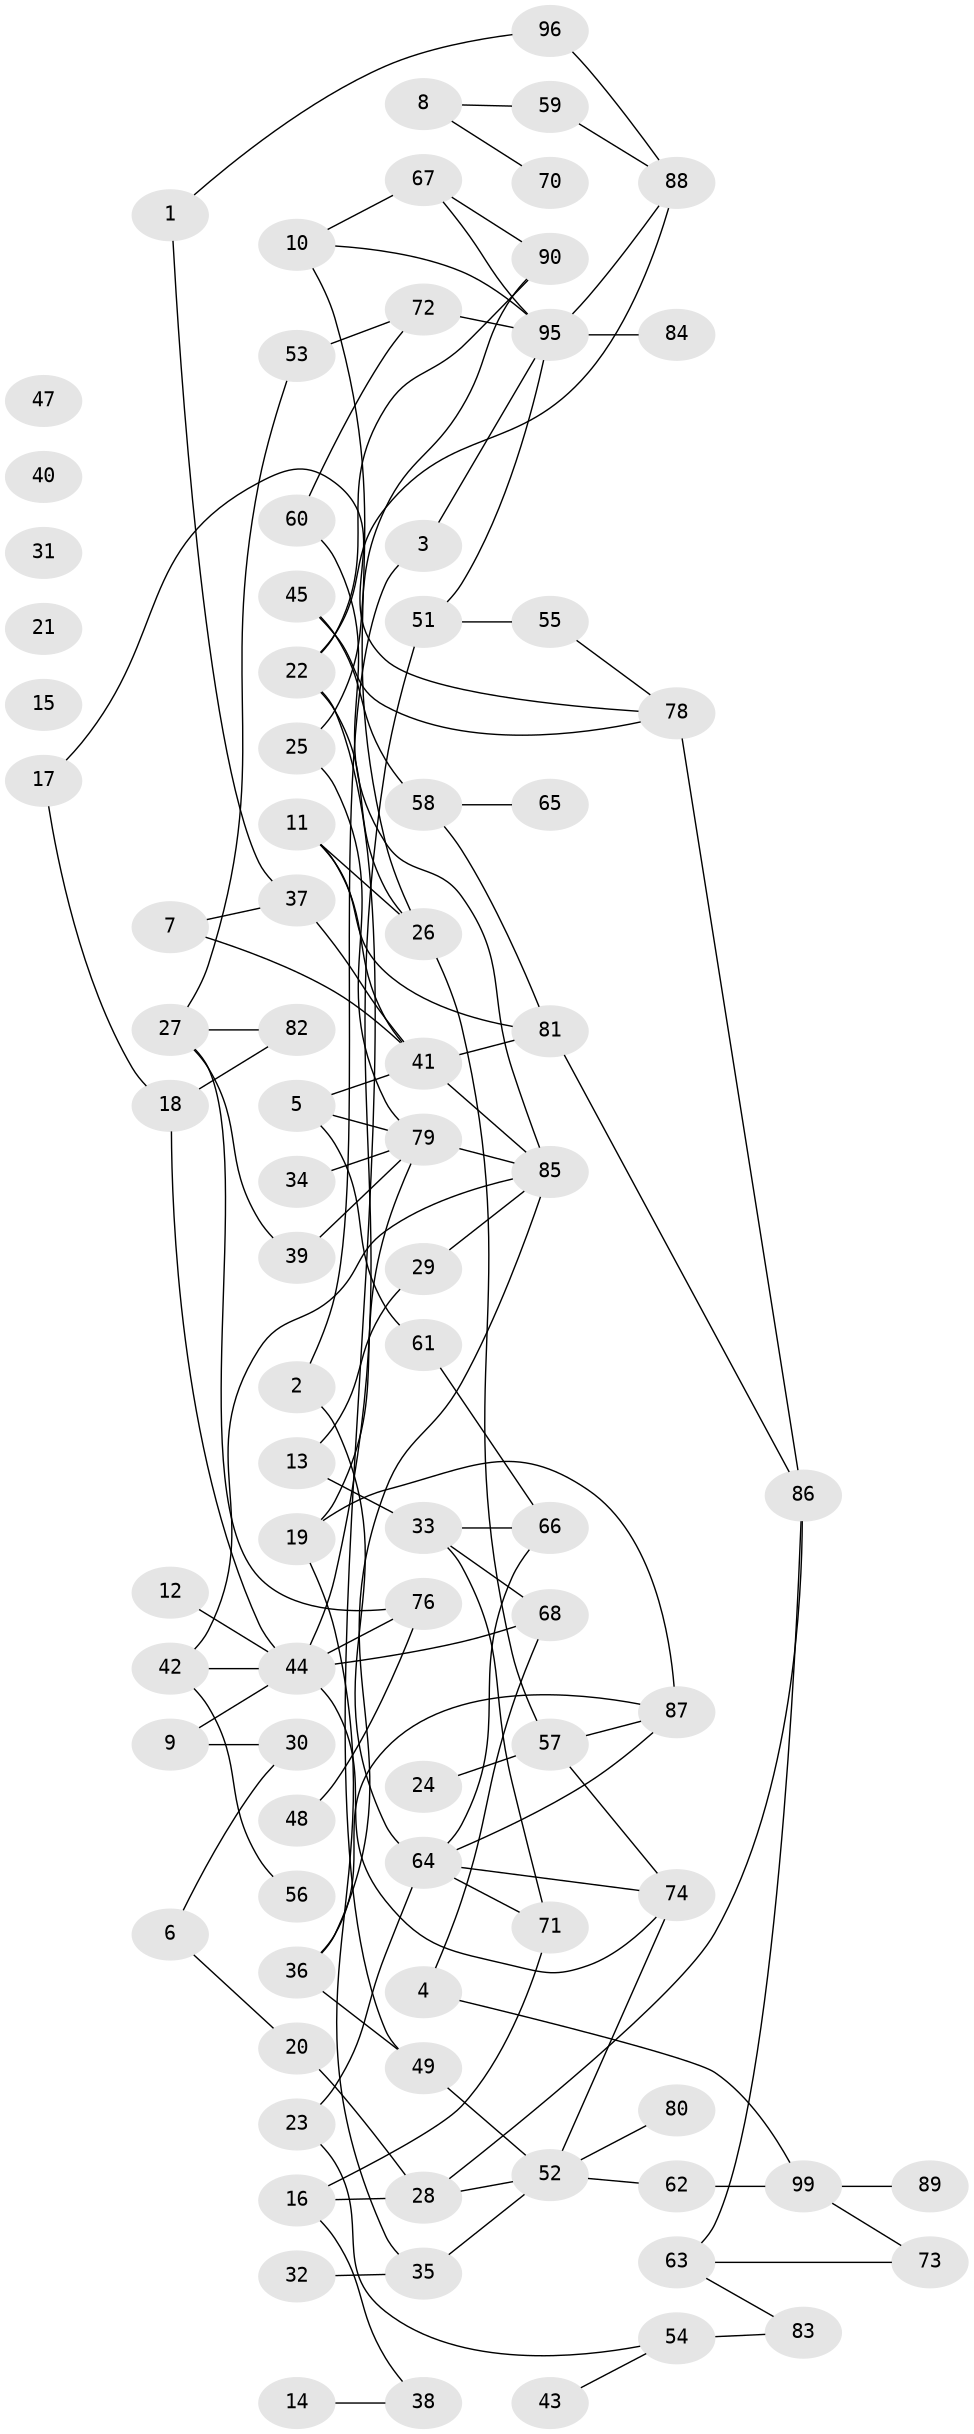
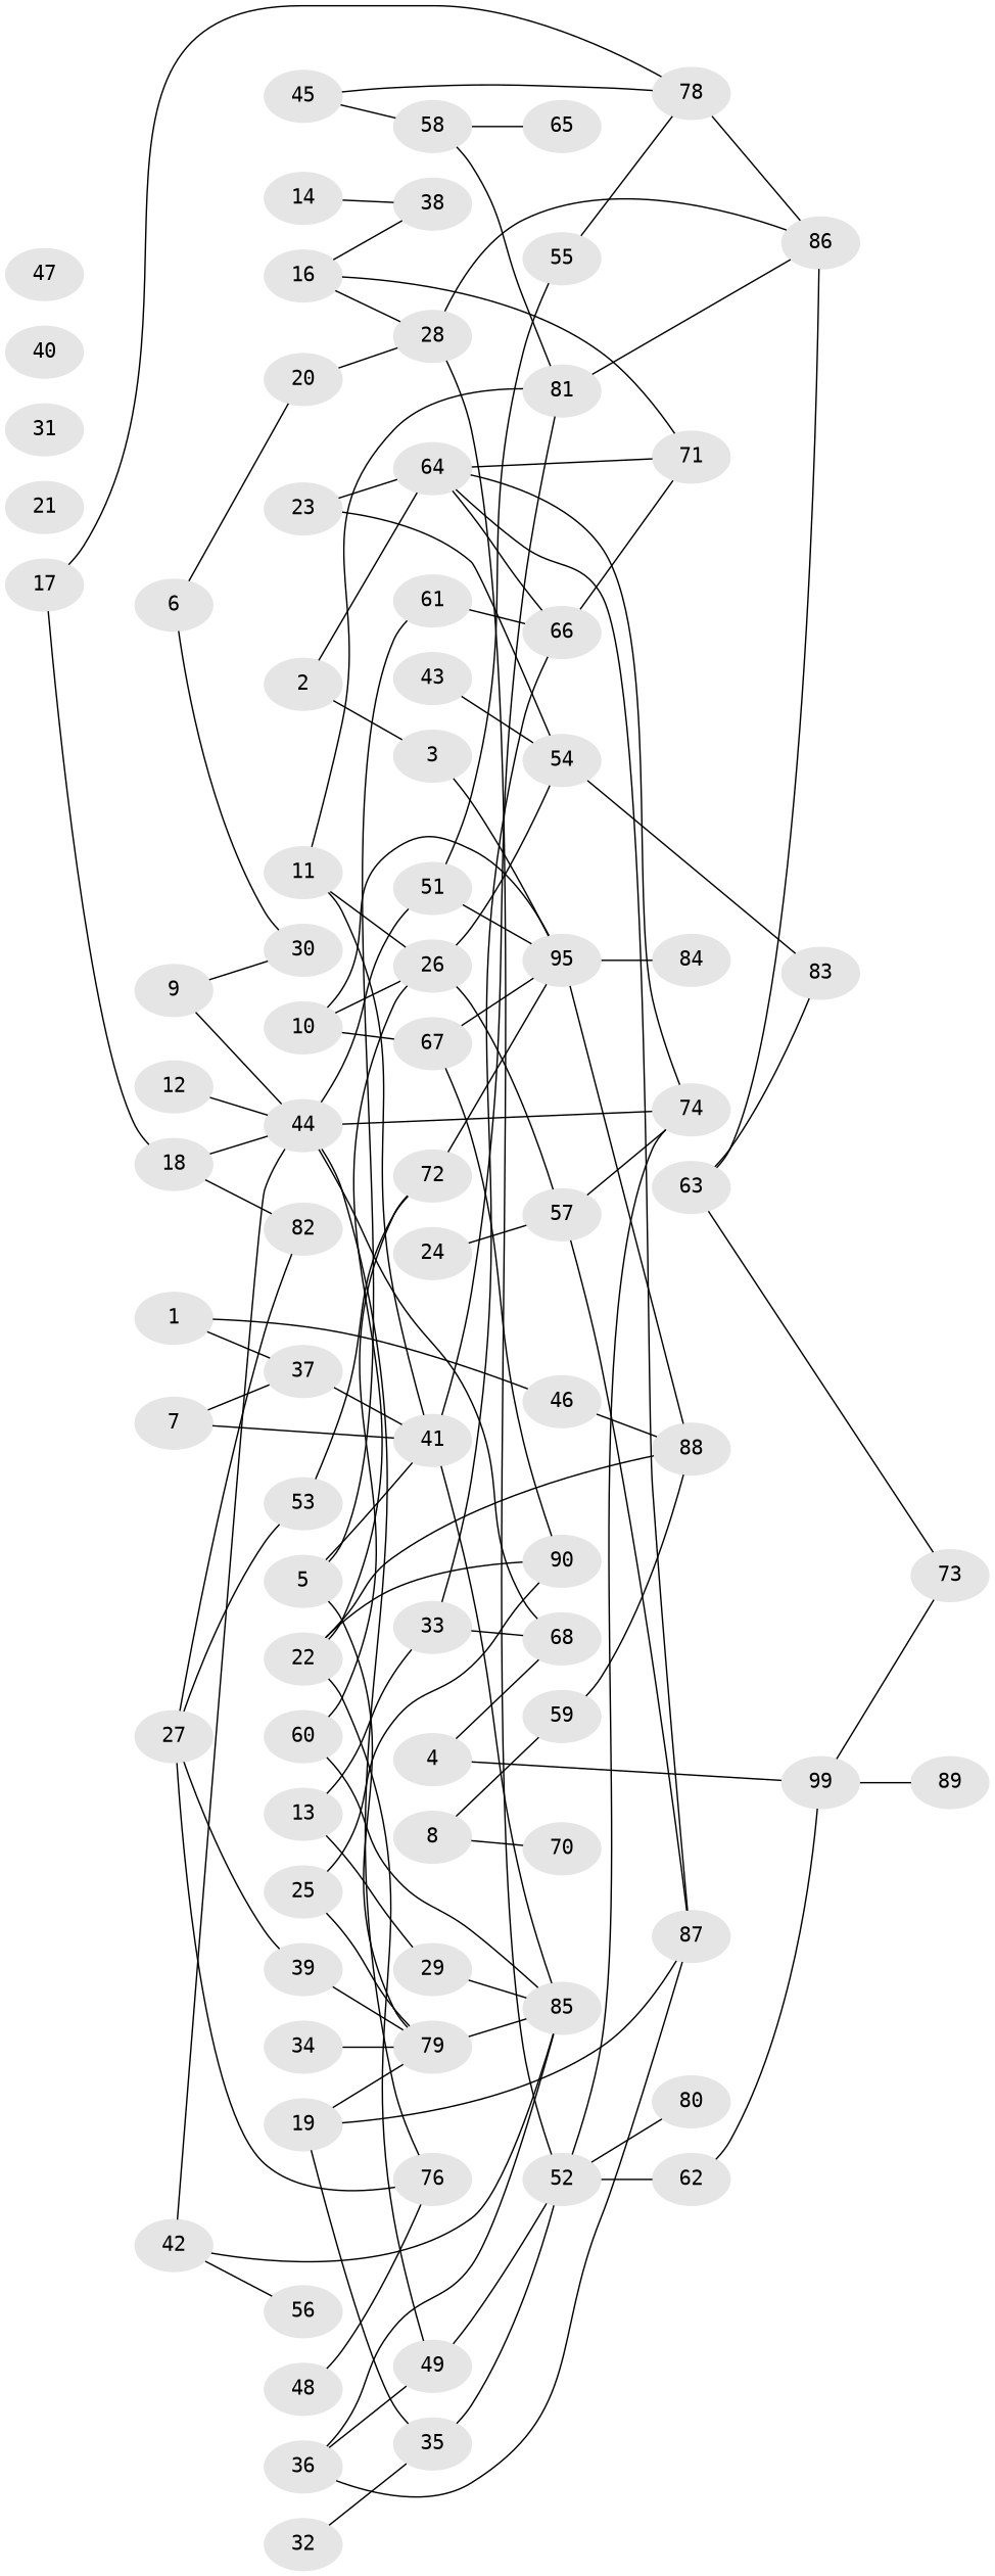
  graph {
    fontname="DejaVu Sans Mono"
    rankdir=LR
    node [color=gray90 fontname="DejaVu Sans Mono" style=filled]
    edge [fontname="DejaVu Sans Mono"]
    1
    37
-   46 [label=96]
+   46
    41
    88
    2
    3
    64
    n9 [label=95]
    11
    26
    81
    71
    87
    66
    74
    84
    4
    68
    n20 [label=99]
    73
    89
    5
    61
    79
    85
    6
    20
    30
    28
    7
    8
    59
    70
    9
    44
    76
    51
    10
    67
    54
    57
    90
    86
    12
    13
    29
    33
    14
    38
-   15
    16
    52
    17
    18
    78
    82
    19
    35
    21
    22
    49
    23
    83
    24
    25
    27
    39
    53
    72
    62
    80
    31
    32
    34
    36
    40
    42
    56
    43
    55
    45
    58
    65
    47
    48
    60
    63
    1 -- 37
    1 -- 46
    37 -- 41
    46 -- 88
    41 -- 81
    41 -- 85
    2 -- 3
    2 -- 64
    3 -- n9
    64 -- 71
    64 -- 87
    64 -- 66
    64 -- 74
    n9 -- 88
    n9 -- 84
    11 -- 41
    11 -- 26
    11 -- 81
+   26 -- 54
    26 -- 57
    81 -- 86
    4 -- 68
    4 -- n20
    n20 -- 73
    n20 -- 89
    5 -- 41
    5 -- 61
    5 -- 79
    61 -- 66
    79 -- 85
    6 -- 20
    6 -- 30
    20 -- 28
    28 -- 86
    28 -- 52
    7 -- 37
    7 -- 41
    8 -- 59
    8 -- 70
    59 -- 88
    9 -- 30
    9 -- 44
    44 -- 74
    44 -- 68
    44 -- 76
    44 -- 51
    51 -- n9
    51 -- 55
    10 -- n9
    10 -- 26
    10 -- 67
    67 -- n9
    67 -- 90
    54 -- 83
    57 -- 87
    57 -- 74
    12 -- 44
    13 -- 29
    13 -- 33
    29 -- 85
-   33 -- 71
+   66 -- 71
    33 -- 66
    33 -- 68
    14 -- 38
    16 -- 71
    16 -- 28
    16 -- 38
    52 -- 74
    52 -- 62
    52 -- 80
    17 -- 18
    17 -- 78
    18 -- 44
    18 -- 82
    78 -- 86
    19 -- 87
    19 -- 79
    19 -- 35
    35 -- 52
    22 -- 88
    22 -- 26
    22 -- 90
    22 -- 49
    49 -- 52
    23 -- 64
    23 -- 54
    24 -- 57
    25 -- 79
    25 -- 90
    27 -- 76
    27 -- 82
    27 -- 39
    27 -- 53
    39 -- 79
    53 -- 72
    72 -- n9
    62 -- n20
    32 -- 35
    34 -- 79
    36 -- 87
    36 -- 85
    36 -- 49
    42 -- 85
    42 -- 44
    42 -- 56
    43 -- 54
    55 -- 78
    45 -- 78
    45 -- 58
    58 -- 81
    58 -- 65
    48 -- 76
    60 -- 85
    60 -- 72
    63 -- 73
    63 -- 86
    63 -- 83
  }
